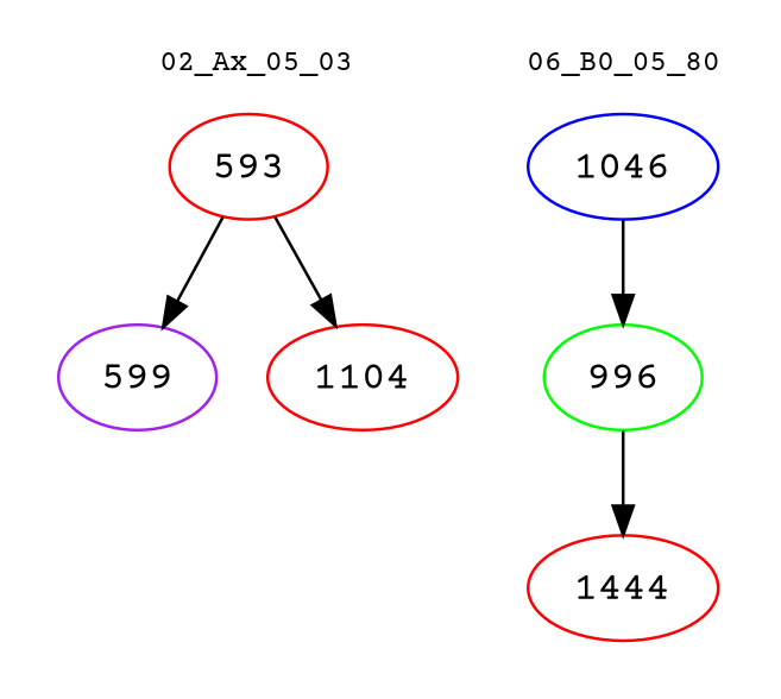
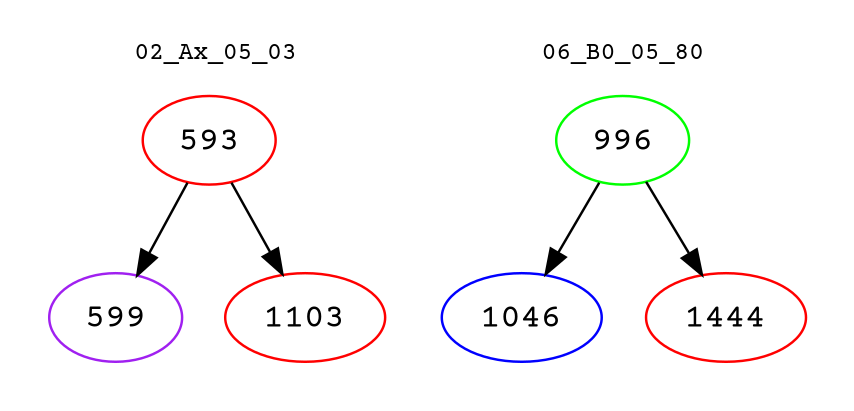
  digraph {
    fontname="Courier Prime"
    node [color=red fontname="Courier Prime"]
    edge [color=black fontname="Courier Prime"]
    n1 [label=593]
    n2 [color=purple label=599]
-   n3 [label=1104]
+   n3 [label=1103]
    n4 [color=green label=996]
    n5 [color=blue label=1046]
    n6 [label=1444]
    subgraph cluster_1 {
      color=white
      fontsize=10
      label="02_Ax_05_03"
      n1
      n2
      n3
    }
    subgraph cluster_2 {
      color=white
      fontsize=10
      label="06_B0_05_80"
      n4
      n5
      n6
    }
    n1 -> n2
    n1 -> n3
-   n5 -> n4
+   n4 -> n5
    n4 -> n6
  }
